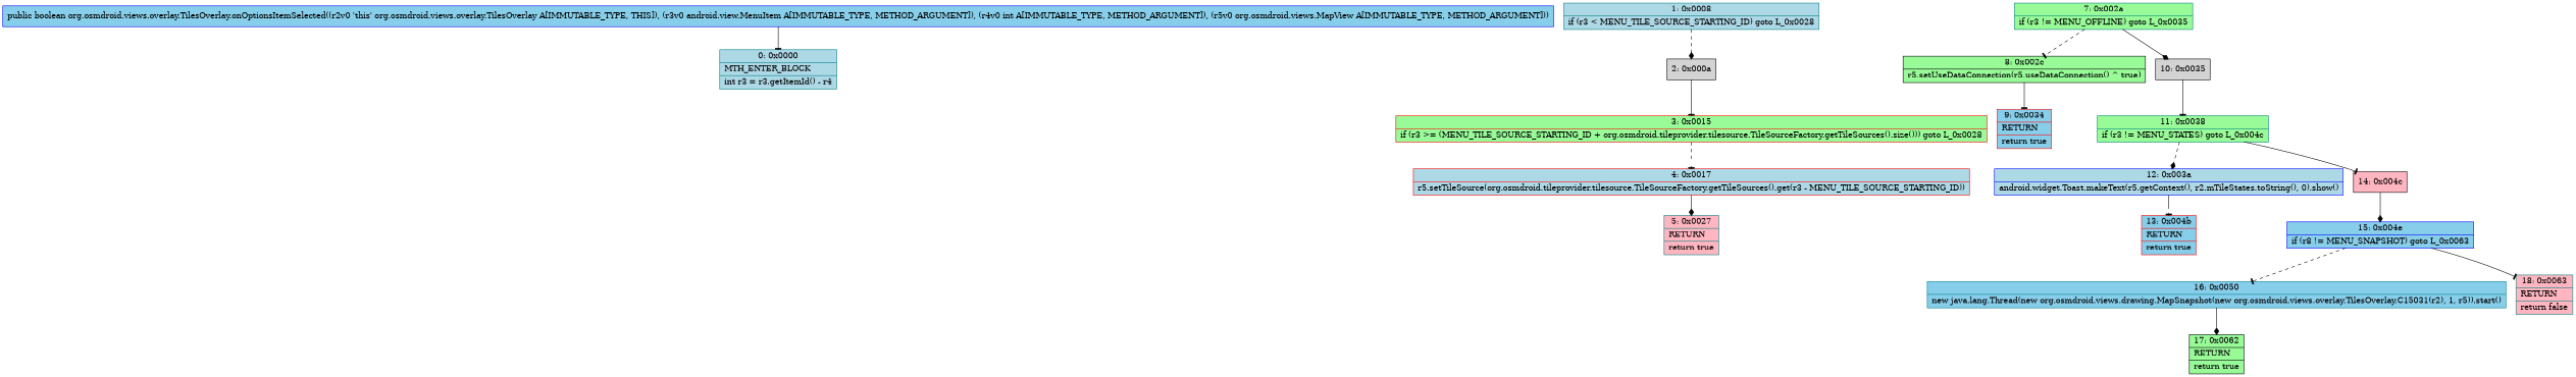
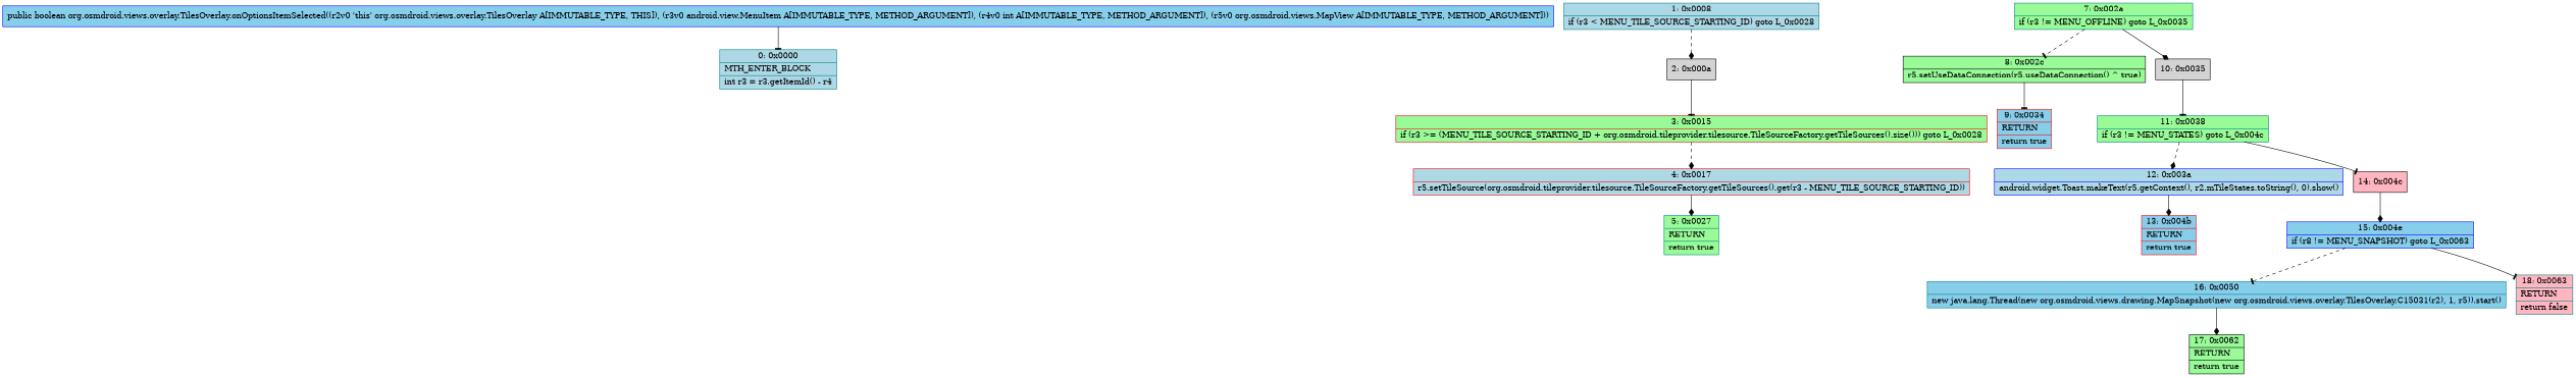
  digraph {
    node [color=teal fillcolor=palegreen shape=record style=filled]
    edge [arrowhead=diamond]
    n1 [fillcolor=lightblue label="{0\:\ 0x0000|MTH_ENTER_BLOCK\l|int r3 = r3.getItemId() \- r4\l}"]
    n2 [fillcolor=lightblue label="{1\:\ 0x0008|if (r3 \< MENU_TILE_SOURCE_STARTING_ID) goto L_0x0028\l}"]
    n3 [color=black fillcolor=lightgrey label="{2\:\ 0x000a}"]
    n4 [color=red label="{3\:\ 0x0015|if (r3 \>= (MENU_TILE_SOURCE_STARTING_ID + org.osmdroid.tileprovider.tilesource.TileSourceFactory.getTileSources().size())) goto L_0x0028\l}"]
    n5 [color=red fillcolor=lightblue label="{4\:\ 0x0017|r5.setTileSource(org.osmdroid.tileprovider.tilesource.TileSourceFactory.getTileSources().get(r3 \- MENU_TILE_SOURCE_STARTING_ID))\l}"]
-   n6 [fillcolor=lightpink label="{5\:\ 0x0027|RETURN\l|return true\l}"]
+   n6 [label="{5\:\ 0x0027|RETURN\l|return true\l}"]
    n7 [label="{7\:\ 0x002a|if (r3 != MENU_OFFLINE) goto L_0x0035\l}"]
    n8 [color=black label="{8\:\ 0x002c|r5.setUseDataConnection(r5.useDataConnection() ^ true)\l}"]
    n9 [color=black fillcolor=lightgrey label="{10\:\ 0x0035}"]
    n10 [color=red fillcolor=skyblue label="{9\:\ 0x0034|RETURN\l|return true\l}"]
    n11 [label="{11\:\ 0x0038|if (r3 != MENU_STATES) goto L_0x004c\l}"]
    n12 [color=blue fillcolor=lightblue label="{12\:\ 0x003a|android.widget.Toast.makeText(r5.getContext(), r2.mTileStates.toString(), 0).show()\l}"]
    n13 [color=black fillcolor=lightpink label="{14\:\ 0x004c}"]
    n14 [color=red fillcolor=skyblue label="{13\:\ 0x004b|RETURN\l|return true\l}"]
    n15 [color=blue fillcolor=skyblue label="{15\:\ 0x004e|if (r8 != MENU_SNAPSHOT) goto L_0x0063\l}"]
    n16 [fillcolor=skyblue label="{16\:\ 0x0050|new java.lang.Thread(new org.osmdroid.views.drawing.MapSnapshot(new org.osmdroid.views.overlay.TilesOverlay.C15031(r2), 1, r5)).start()\l}"]
    n17 [fillcolor=lightpink label="{18\:\ 0x0063|RETURN\l|return false\l}"]
    n18 [color=black label="{17\:\ 0x0062|RETURN\l|return true\l}"]
    n19 [color=blue fillcolor=skyblue label="{public boolean org.osmdroid.views.overlay.TilesOverlay.onOptionsItemSelected((r2v0 'this' org.osmdroid.views.overlay.TilesOverlay A[IMMUTABLE_TYPE, THIS]), (r3v0 android.view.MenuItem A[IMMUTABLE_TYPE, METHOD_ARGUMENT]), (r4v0 int A[IMMUTABLE_TYPE, METHOD_ARGUMENT]), (r5v0 org.osmdroid.views.MapView A[IMMUTABLE_TYPE, METHOD_ARGUMENT])) }"]
    n2 -> n3 [style=dashed]
    n3 -> n4 [arrowhead=tee]
-   n4 -> n5 [arrowhead=tee style=dashed]
+   n4 -> n5 [style=dashed]
    n5 -> n6
    n7 -> n8 [arrowhead=tee style=dashed]
    n7 -> n9
    n8 -> n10 [arrowhead=tee]
    n9 -> n11 [arrowhead=tee]
    n11 -> n12 [style=dashed]
    n11 -> n13 [arrowhead=tee]
-   n12 -> n14 [arrowhead=tee]
+   n12 -> n14
    n13 -> n15
    n15 -> n16 [arrowhead=tee style=dashed]
    n15 -> n17 [arrowhead=tee]
    n16 -> n18
    n19 -> n1 [arrowhead=tee]
  }
